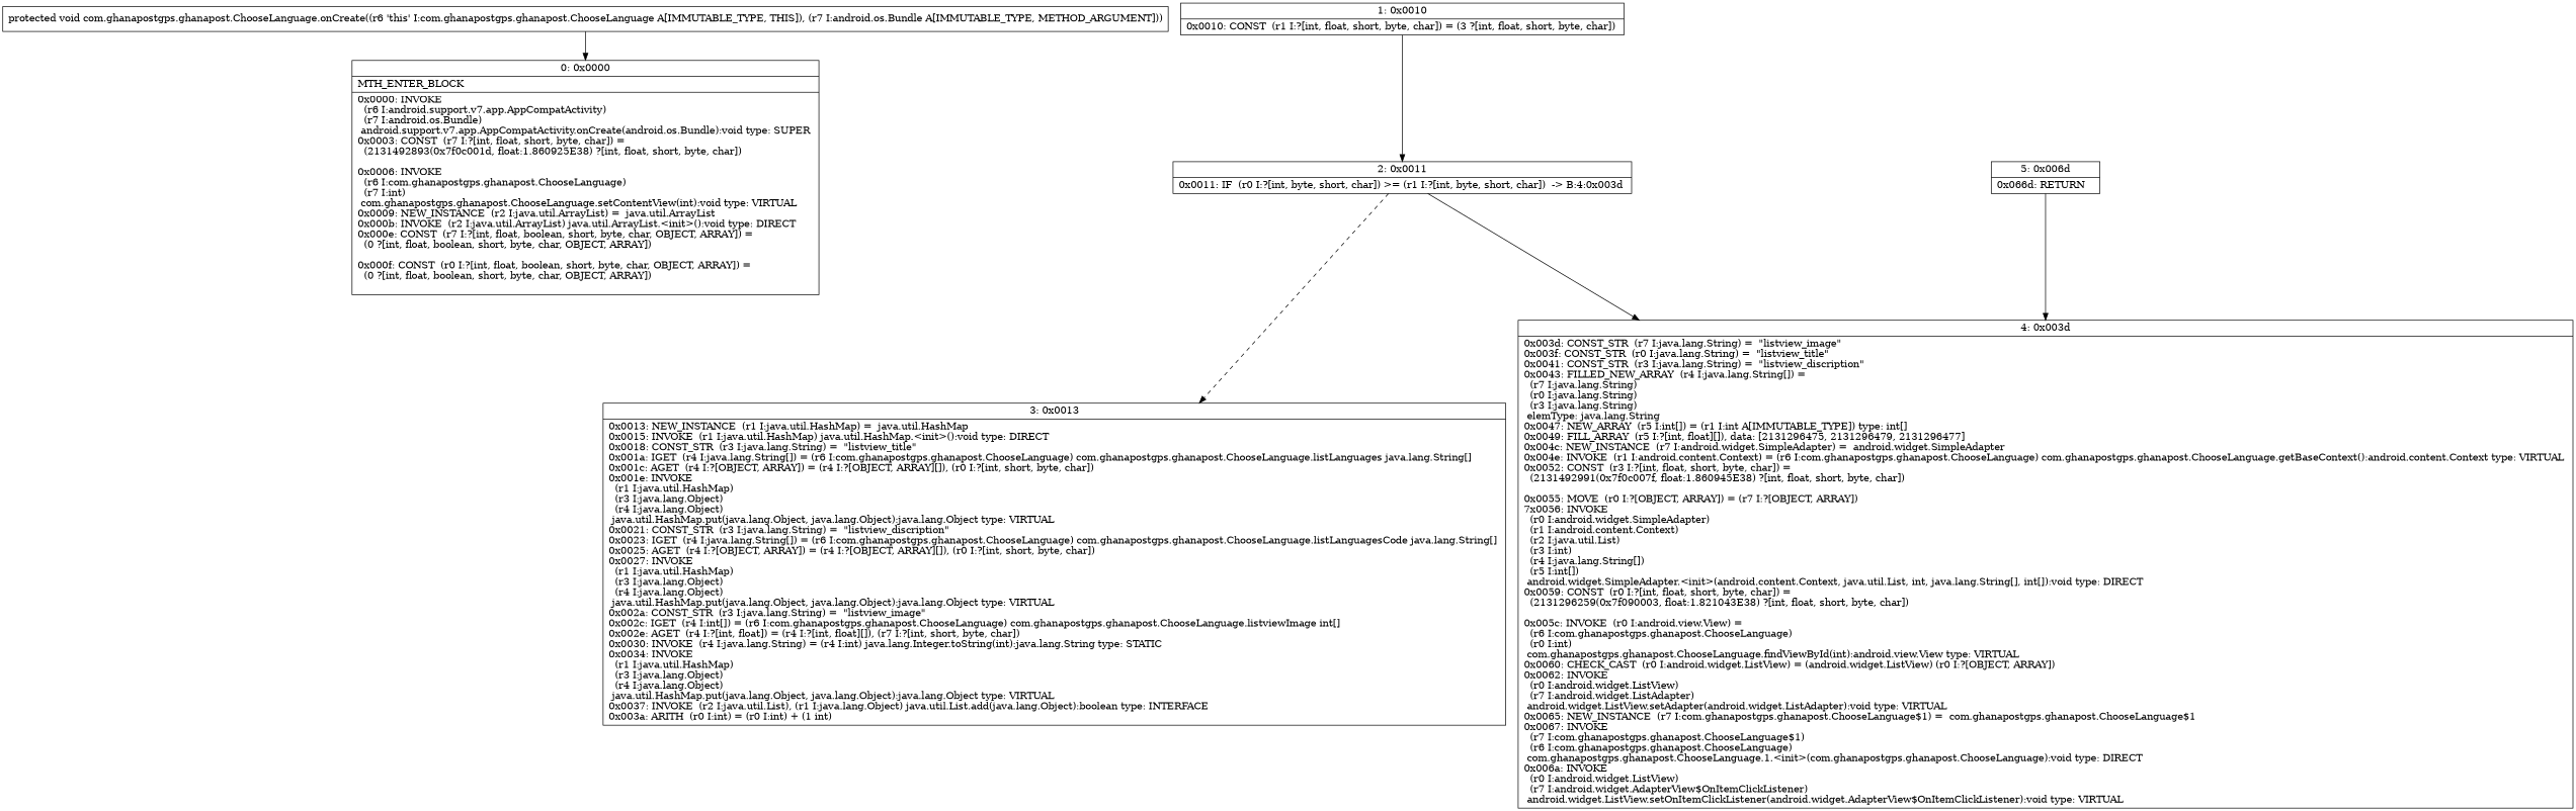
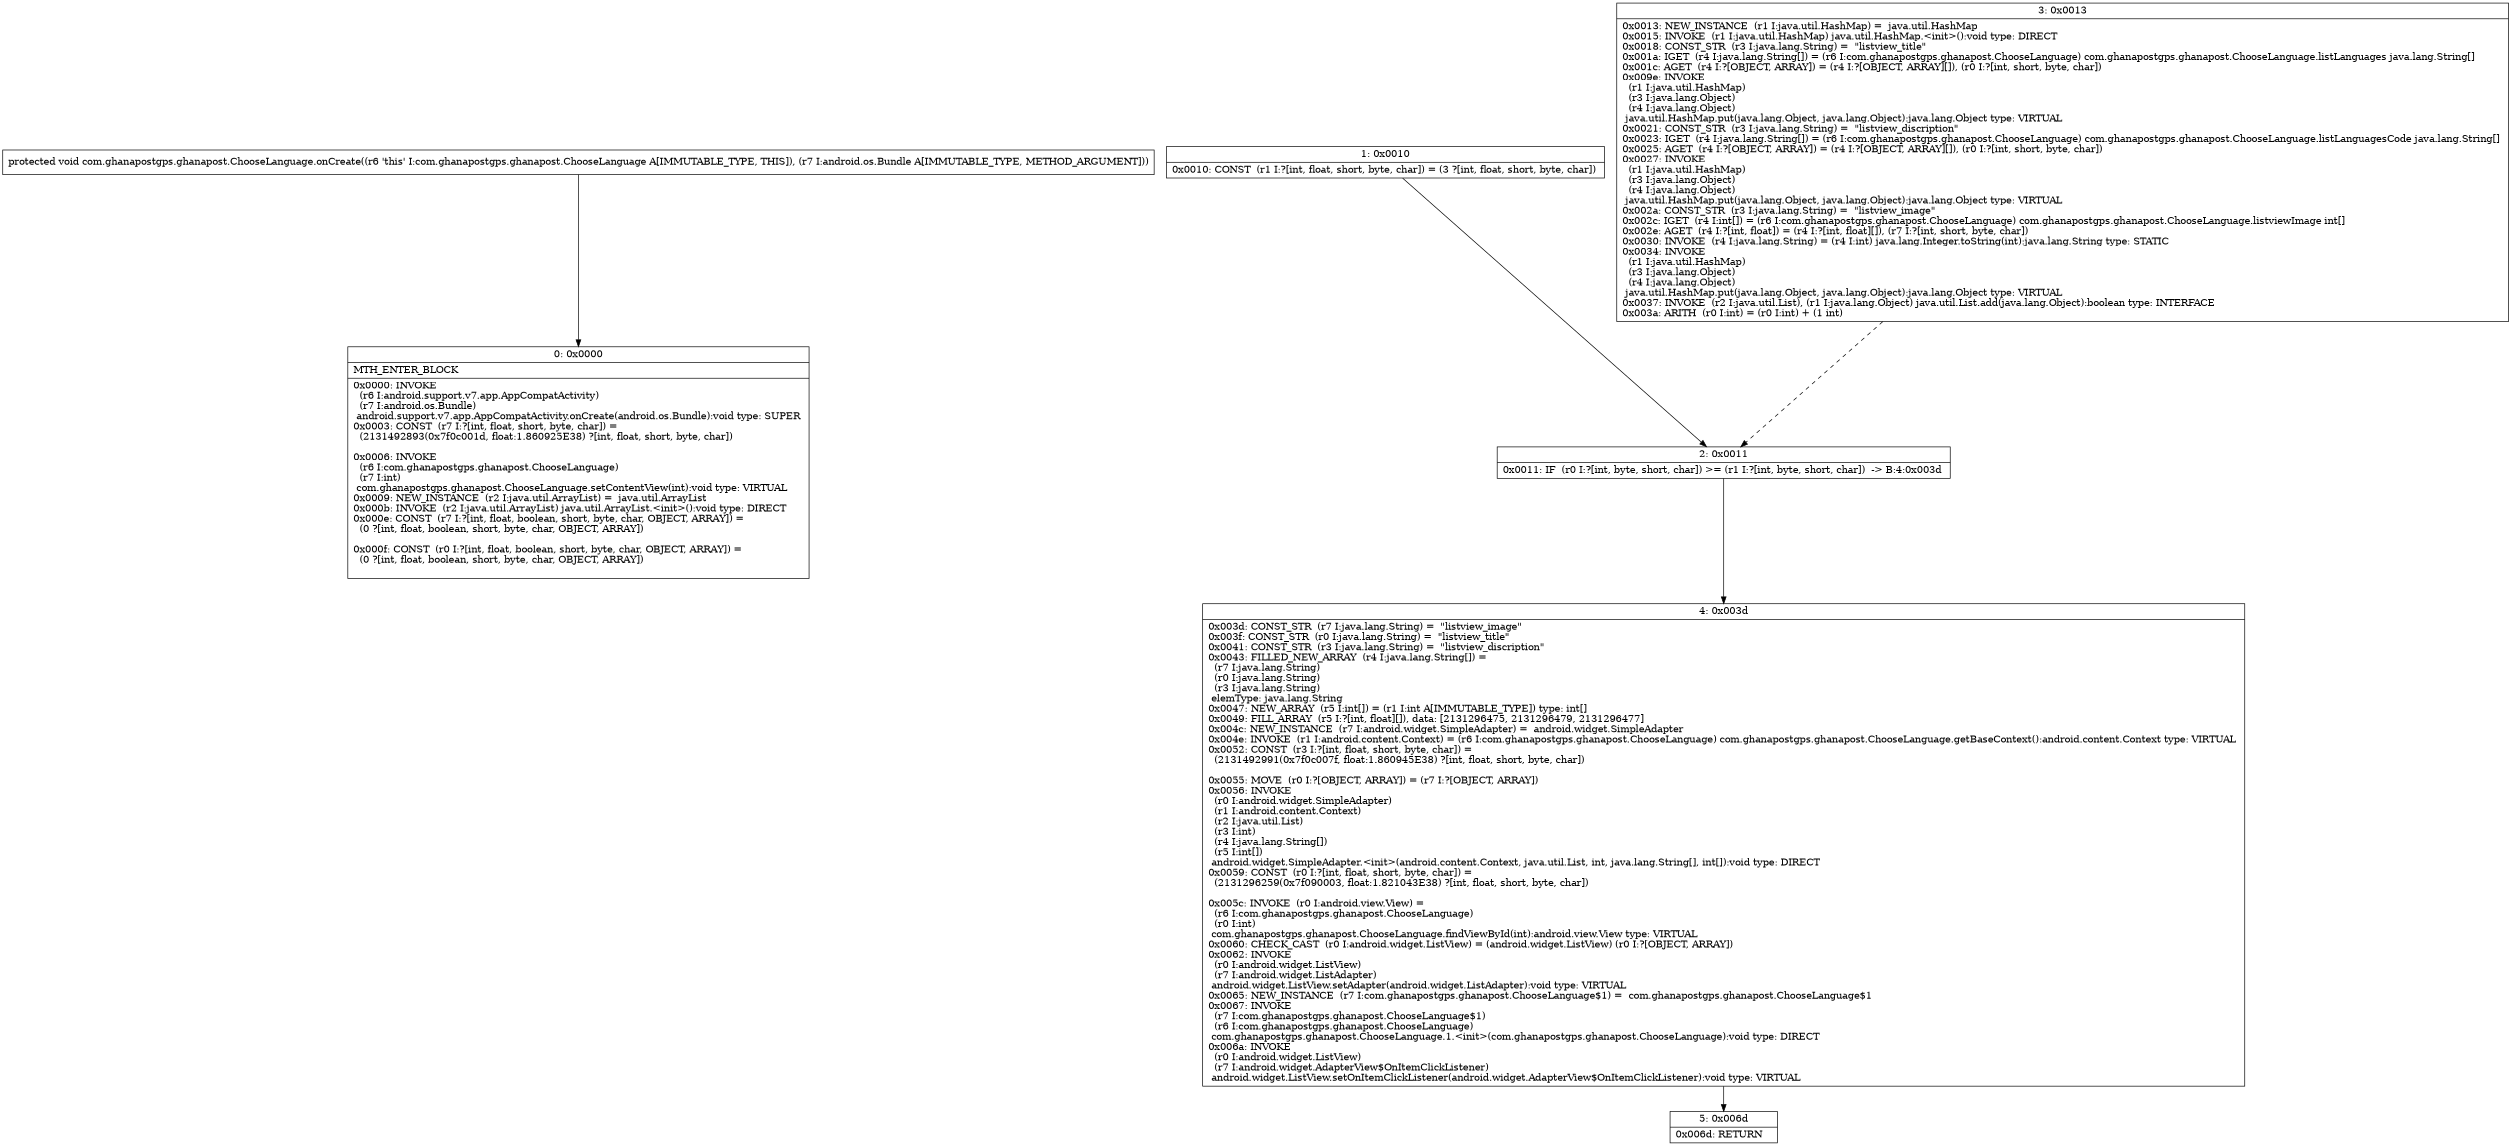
  digraph {
    node [shape=record]
    n1 [label="{0\:\ 0x0000|MTH_ENTER_BLOCK\l|0x0000: INVOKE  \l  (r6 I:android.support.v7.app.AppCompatActivity)\l  (r7 I:android.os.Bundle)\l android.support.v7.app.AppCompatActivity.onCreate(android.os.Bundle):void type: SUPER \l0x0003: CONST  (r7 I:?[int, float, short, byte, char]) = \l  (2131492893(0x7f0c001d, float:1.860925E38) ?[int, float, short, byte, char])\l \l0x0006: INVOKE  \l  (r6 I:com.ghanapostgps.ghanapost.ChooseLanguage)\l  (r7 I:int)\l com.ghanapostgps.ghanapost.ChooseLanguage.setContentView(int):void type: VIRTUAL \l0x0009: NEW_INSTANCE  (r2 I:java.util.ArrayList) =  java.util.ArrayList \l0x000b: INVOKE  (r2 I:java.util.ArrayList) java.util.ArrayList.\<init\>():void type: DIRECT \l0x000e: CONST  (r7 I:?[int, float, boolean, short, byte, char, OBJECT, ARRAY]) = \l  (0 ?[int, float, boolean, short, byte, char, OBJECT, ARRAY])\l \l0x000f: CONST  (r0 I:?[int, float, boolean, short, byte, char, OBJECT, ARRAY]) = \l  (0 ?[int, float, boolean, short, byte, char, OBJECT, ARRAY])\l \l}"]
    n2 [label="{1\:\ 0x0010|0x0010: CONST  (r1 I:?[int, float, short, byte, char]) = (3 ?[int, float, short, byte, char]) \l}"]
    n3 [label="{2\:\ 0x0011|0x0011: IF  (r0 I:?[int, byte, short, char]) \>= (r1 I:?[int, byte, short, char])  \-\> B:4:0x003d \l}"]
-   n4 [label="{3\:\ 0x0013|0x0013: NEW_INSTANCE  (r1 I:java.util.HashMap) =  java.util.HashMap \l0x0015: INVOKE  (r1 I:java.util.HashMap) java.util.HashMap.\<init\>():void type: DIRECT \l0x0018: CONST_STR  (r3 I:java.lang.String) =  \"listview_title\" \l0x001a: IGET  (r4 I:java.lang.String[]) = (r6 I:com.ghanapostgps.ghanapost.ChooseLanguage) com.ghanapostgps.ghanapost.ChooseLanguage.listLanguages java.lang.String[] \l0x001c: AGET  (r4 I:?[OBJECT, ARRAY]) = (r4 I:?[OBJECT, ARRAY][]), (r0 I:?[int, short, byte, char]) \l0x001e: INVOKE  \l  (r1 I:java.util.HashMap)\l  (r3 I:java.lang.Object)\l  (r4 I:java.lang.Object)\l java.util.HashMap.put(java.lang.Object, java.lang.Object):java.lang.Object type: VIRTUAL \l0x0021: CONST_STR  (r3 I:java.lang.String) =  \"listview_discription\" \l0x0023: IGET  (r4 I:java.lang.String[]) = (r6 I:com.ghanapostgps.ghanapost.ChooseLanguage) com.ghanapostgps.ghanapost.ChooseLanguage.listLanguagesCode java.lang.String[] \l0x0025: AGET  (r4 I:?[OBJECT, ARRAY]) = (r4 I:?[OBJECT, ARRAY][]), (r0 I:?[int, short, byte, char]) \l0x0027: INVOKE  \l  (r1 I:java.util.HashMap)\l  (r3 I:java.lang.Object)\l  (r4 I:java.lang.Object)\l java.util.HashMap.put(java.lang.Object, java.lang.Object):java.lang.Object type: VIRTUAL \l0x002a: CONST_STR  (r3 I:java.lang.String) =  \"listview_image\" \l0x002c: IGET  (r4 I:int[]) = (r6 I:com.ghanapostgps.ghanapost.ChooseLanguage) com.ghanapostgps.ghanapost.ChooseLanguage.listviewImage int[] \l0x002e: AGET  (r4 I:?[int, float]) = (r4 I:?[int, float][]), (r7 I:?[int, short, byte, char]) \l0x0030: INVOKE  (r4 I:java.lang.String) = (r4 I:int) java.lang.Integer.toString(int):java.lang.String type: STATIC \l0x0034: INVOKE  \l  (r1 I:java.util.HashMap)\l  (r3 I:java.lang.Object)\l  (r4 I:java.lang.Object)\l java.util.HashMap.put(java.lang.Object, java.lang.Object):java.lang.Object type: VIRTUAL \l0x0037: INVOKE  (r2 I:java.util.List), (r1 I:java.lang.Object) java.util.List.add(java.lang.Object):boolean type: INTERFACE \l0x003a: ARITH  (r0 I:int) = (r0 I:int) + (1 int) \l}"]
-   n5 [label="{4\:\ 0x003d|0x003d: CONST_STR  (r7 I:java.lang.String) =  \"listview_image\" \l0x003f: CONST_STR  (r0 I:java.lang.String) =  \"listview_title\" \l0x0041: CONST_STR  (r3 I:java.lang.String) =  \"listview_discription\" \l0x0043: FILLED_NEW_ARRAY  (r4 I:java.lang.String[]) = \l  (r7 I:java.lang.String)\l  (r0 I:java.lang.String)\l  (r3 I:java.lang.String)\l elemType: java.lang.String \l0x0047: NEW_ARRAY  (r5 I:int[]) = (r1 I:int A[IMMUTABLE_TYPE]) type: int[] \l0x0049: FILL_ARRAY  (r5 I:?[int, float][]), data: [2131296475, 2131296479, 2131296477] \l0x004c: NEW_INSTANCE  (r7 I:android.widget.SimpleAdapter) =  android.widget.SimpleAdapter \l0x004e: INVOKE  (r1 I:android.content.Context) = (r6 I:com.ghanapostgps.ghanapost.ChooseLanguage) com.ghanapostgps.ghanapost.ChooseLanguage.getBaseContext():android.content.Context type: VIRTUAL \l0x0052: CONST  (r3 I:?[int, float, short, byte, char]) = \l  (2131492991(0x7f0c007f, float:1.860945E38) ?[int, float, short, byte, char])\l \l0x0055: MOVE  (r0 I:?[OBJECT, ARRAY]) = (r7 I:?[OBJECT, ARRAY]) \l7x0056: INVOKE  \l  (r0 I:android.widget.SimpleAdapter)\l  (r1 I:android.content.Context)\l  (r2 I:java.util.List)\l  (r3 I:int)\l  (r4 I:java.lang.String[])\l  (r5 I:int[])\l android.widget.SimpleAdapter.\<init\>(android.content.Context, java.util.List, int, java.lang.String[], int[]):void type: DIRECT \l0x0059: CONST  (r0 I:?[int, float, short, byte, char]) = \l  (2131296259(0x7f090003, float:1.821043E38) ?[int, float, short, byte, char])\l \l0x005c: INVOKE  (r0 I:android.view.View) = \l  (r6 I:com.ghanapostgps.ghanapost.ChooseLanguage)\l  (r0 I:int)\l com.ghanapostgps.ghanapost.ChooseLanguage.findViewById(int):android.view.View type: VIRTUAL \l0x0060: CHECK_CAST  (r0 I:android.widget.ListView) = (android.widget.ListView) (r0 I:?[OBJECT, ARRAY]) \l0x0062: INVOKE  \l  (r0 I:android.widget.ListView)\l  (r7 I:android.widget.ListAdapter)\l android.widget.ListView.setAdapter(android.widget.ListAdapter):void type: VIRTUAL \l0x0065: NEW_INSTANCE  (r7 I:com.ghanapostgps.ghanapost.ChooseLanguage$1) =  com.ghanapostgps.ghanapost.ChooseLanguage$1 \l0x0067: INVOKE  \l  (r7 I:com.ghanapostgps.ghanapost.ChooseLanguage$1)\l  (r6 I:com.ghanapostgps.ghanapost.ChooseLanguage)\l com.ghanapostgps.ghanapost.ChooseLanguage.1.\<init\>(com.ghanapostgps.ghanapost.ChooseLanguage):void type: DIRECT \l0x006a: INVOKE  \l  (r0 I:android.widget.ListView)\l  (r7 I:android.widget.AdapterView$OnItemClickListener)\l android.widget.ListView.setOnItemClickListener(android.widget.AdapterView$OnItemClickListener):void type: VIRTUAL \l}"]
-   n6 [label="{5\:\ 0x006d|0x066d: RETURN   \l}"]
+   n4 [label="{3\:\ 0x0013|0x0013: NEW_INSTANCE  (r1 I:java.util.HashMap) =  java.util.HashMap \l0x0015: INVOKE  (r1 I:java.util.HashMap) java.util.HashMap.\<init\>():void type: DIRECT \l0x0018: CONST_STR  (r3 I:java.lang.String) =  \"listview_title\" \l0x001a: IGET  (r4 I:java.lang.String[]) = (r6 I:com.ghanapostgps.ghanapost.ChooseLanguage) com.ghanapostgps.ghanapost.ChooseLanguage.listLanguages java.lang.String[] \l0x001c: AGET  (r4 I:?[OBJECT, ARRAY]) = (r4 I:?[OBJECT, ARRAY][]), (r0 I:?[int, short, byte, char]) \l0x009e: INVOKE  \l  (r1 I:java.util.HashMap)\l  (r3 I:java.lang.Object)\l  (r4 I:java.lang.Object)\l java.util.HashMap.put(java.lang.Object, java.lang.Object):java.lang.Object type: VIRTUAL \l0x0021: CONST_STR  (r3 I:java.lang.String) =  \"listview_discription\" \l0x0023: IGET  (r4 I:java.lang.String[]) = (r6 I:com.ghanapostgps.ghanapost.ChooseLanguage) com.ghanapostgps.ghanapost.ChooseLanguage.listLanguagesCode java.lang.String[] \l0x0025: AGET  (r4 I:?[OBJECT, ARRAY]) = (r4 I:?[OBJECT, ARRAY][]), (r0 I:?[int, short, byte, char]) \l0x0027: INVOKE  \l  (r1 I:java.util.HashMap)\l  (r3 I:java.lang.Object)\l  (r4 I:java.lang.Object)\l java.util.HashMap.put(java.lang.Object, java.lang.Object):java.lang.Object type: VIRTUAL \l0x002a: CONST_STR  (r3 I:java.lang.String) =  \"listview_image\" \l0x002c: IGET  (r4 I:int[]) = (r6 I:com.ghanapostgps.ghanapost.ChooseLanguage) com.ghanapostgps.ghanapost.ChooseLanguage.listviewImage int[] \l0x002e: AGET  (r4 I:?[int, float]) = (r4 I:?[int, float][]), (r7 I:?[int, short, byte, char]) \l0x0030: INVOKE  (r4 I:java.lang.String) = (r4 I:int) java.lang.Integer.toString(int):java.lang.String type: STATIC \l0x0034: INVOKE  \l  (r1 I:java.util.HashMap)\l  (r3 I:java.lang.Object)\l  (r4 I:java.lang.Object)\l java.util.HashMap.put(java.lang.Object, java.lang.Object):java.lang.Object type: VIRTUAL \l0x0037: INVOKE  (r2 I:java.util.List), (r1 I:java.lang.Object) java.util.List.add(java.lang.Object):boolean type: INTERFACE \l0x003a: ARITH  (r0 I:int) = (r0 I:int) + (1 int) \l}"]
+   n5 [label="{4\:\ 0x003d|0x003d: CONST_STR  (r7 I:java.lang.String) =  \"listview_image\" \l0x003f: CONST_STR  (r0 I:java.lang.String) =  \"listview_title\" \l0x0041: CONST_STR  (r3 I:java.lang.String) =  \"listview_discription\" \l0x0043: FILLED_NEW_ARRAY  (r4 I:java.lang.String[]) = \l  (r7 I:java.lang.String)\l  (r0 I:java.lang.String)\l  (r3 I:java.lang.String)\l elemType: java.lang.String \l0x0047: NEW_ARRAY  (r5 I:int[]) = (r1 I:int A[IMMUTABLE_TYPE]) type: int[] \l0x0049: FILL_ARRAY  (r5 I:?[int, float][]), data: [2131296475, 2131296479, 2131296477] \l0x004c: NEW_INSTANCE  (r7 I:android.widget.SimpleAdapter) =  android.widget.SimpleAdapter \l0x004e: INVOKE  (r1 I:android.content.Context) = (r6 I:com.ghanapostgps.ghanapost.ChooseLanguage) com.ghanapostgps.ghanapost.ChooseLanguage.getBaseContext():android.content.Context type: VIRTUAL \l0x0052: CONST  (r3 I:?[int, float, short, byte, char]) = \l  (2131492991(0x7f0c007f, float:1.860945E38) ?[int, float, short, byte, char])\l \l0x0055: MOVE  (r0 I:?[OBJECT, ARRAY]) = (r7 I:?[OBJECT, ARRAY]) \l0x0056: INVOKE  \l  (r0 I:android.widget.SimpleAdapter)\l  (r1 I:android.content.Context)\l  (r2 I:java.util.List)\l  (r3 I:int)\l  (r4 I:java.lang.String[])\l  (r5 I:int[])\l android.widget.SimpleAdapter.\<init\>(android.content.Context, java.util.List, int, java.lang.String[], int[]):void type: DIRECT \l0x0059: CONST  (r0 I:?[int, float, short, byte, char]) = \l  (2131296259(0x7f090003, float:1.821043E38) ?[int, float, short, byte, char])\l \l0x005c: INVOKE  (r0 I:android.view.View) = \l  (r6 I:com.ghanapostgps.ghanapost.ChooseLanguage)\l  (r0 I:int)\l com.ghanapostgps.ghanapost.ChooseLanguage.findViewById(int):android.view.View type: VIRTUAL \l0x0060: CHECK_CAST  (r0 I:android.widget.ListView) = (android.widget.ListView) (r0 I:?[OBJECT, ARRAY]) \l0x0062: INVOKE  \l  (r0 I:android.widget.ListView)\l  (r7 I:android.widget.ListAdapter)\l android.widget.ListView.setAdapter(android.widget.ListAdapter):void type: VIRTUAL \l0x0065: NEW_INSTANCE  (r7 I:com.ghanapostgps.ghanapost.ChooseLanguage$1) =  com.ghanapostgps.ghanapost.ChooseLanguage$1 \l0x0067: INVOKE  \l  (r7 I:com.ghanapostgps.ghanapost.ChooseLanguage$1)\l  (r6 I:com.ghanapostgps.ghanapost.ChooseLanguage)\l com.ghanapostgps.ghanapost.ChooseLanguage.1.\<init\>(com.ghanapostgps.ghanapost.ChooseLanguage):void type: DIRECT \l0x006a: INVOKE  \l  (r0 I:android.widget.ListView)\l  (r7 I:android.widget.AdapterView$OnItemClickListener)\l android.widget.ListView.setOnItemClickListener(android.widget.AdapterView$OnItemClickListener):void type: VIRTUAL \l}"]
+   n6 [label="{5\:\ 0x006d|0x006d: RETURN   \l}"]
    n7 [label="{protected void com.ghanapostgps.ghanapost.ChooseLanguage.onCreate((r6 'this' I:com.ghanapostgps.ghanapost.ChooseLanguage A[IMMUTABLE_TYPE, THIS]), (r7 I:android.os.Bundle A[IMMUTABLE_TYPE, METHOD_ARGUMENT])) }"]
    n2 -> n3
-   n3 -> n4 [style=dashed]
+   n4 -> n3 [style=dashed]
    n3 -> n5
-   n6 -> n5
+   n5 -> n6
    n7 -> n1
  }
